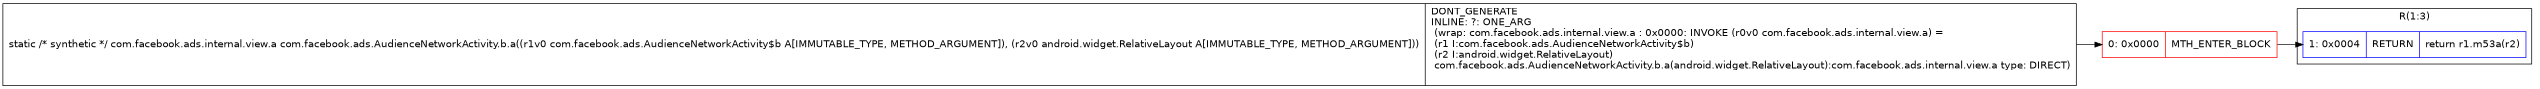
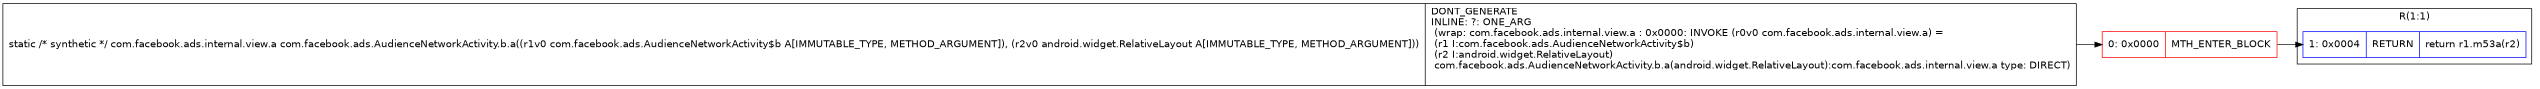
  digraph {
    rankdir=LR
    fontname="DejaVu Sans"
    node [shape=record fontname="DejaVu Sans"]
    edge [fontname="DejaVu Sans"]
    n1 [color=blue label="{1\:\ 0x0004|RETURN\l|return r1.m53a(r2)\l}"]
    n2 [color=red label="{0\:\ 0x0000|MTH_ENTER_BLOCK\l}"]
    n3 [label="{static \/* synthetic *\/ com.facebook.ads.internal.view.a com.facebook.ads.AudienceNetworkActivity.b.a((r1v0 com.facebook.ads.AudienceNetworkActivity$b A[IMMUTABLE_TYPE, METHOD_ARGUMENT]), (r2v0 android.widget.RelativeLayout A[IMMUTABLE_TYPE, METHOD_ARGUMENT]))  | DONT_GENERATE\lINLINE: ?: ONE_ARG  \l  (wrap: com.facebook.ads.internal.view.a : 0x0000: INVOKE  (r0v0 com.facebook.ads.internal.view.a) = \l  (r1 I:com.facebook.ads.AudienceNetworkActivity$b)\l  (r2 I:android.widget.RelativeLayout)\l com.facebook.ads.AudienceNetworkActivity.b.a(android.widget.RelativeLayout):com.facebook.ads.internal.view.a type: DIRECT)\l\l}"]
    subgraph cluster_1 {
-     label="R(1:3)"
+     label="R(1:1)"
      n1
    }
    n2 -> n1
    n3 -> n2
  }
